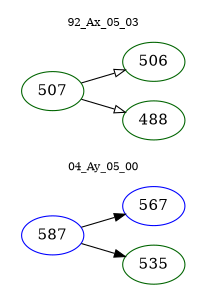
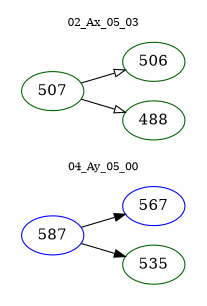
  digraph {
    rankdir=LR
    node [color=darkgreen]
    edge [arrowhead=normal color=black]
    n1 [color=blue label=587]
    n2 [label=535]
    n3 [color=blue label=567]
    n4 [label=507]
    n5 [label=488]
    n6 [label=506]
    subgraph cluster_1 {
      color=white
      fontsize=10
      label="04_Ay_05_00"
      n1
      n2
      n3
    }
    subgraph cluster_2 {
      color=white
      fontsize=10
-     label="92_Ax_05_03"
+     label="02_Ax_05_03"
      n4
      n5
      n6
    }
    n1 -> n2
    n1 -> n3
    n4 -> n5 [arrowhead=onormal]
    n4 -> n6 [arrowhead=onormal]
  }
